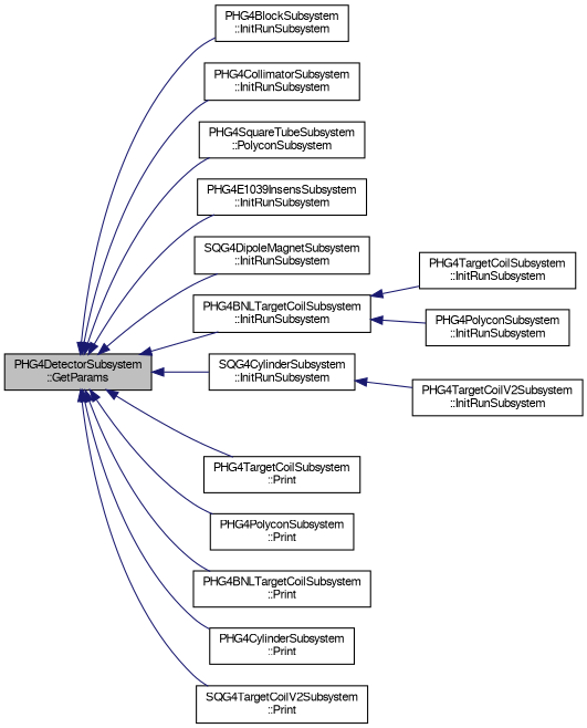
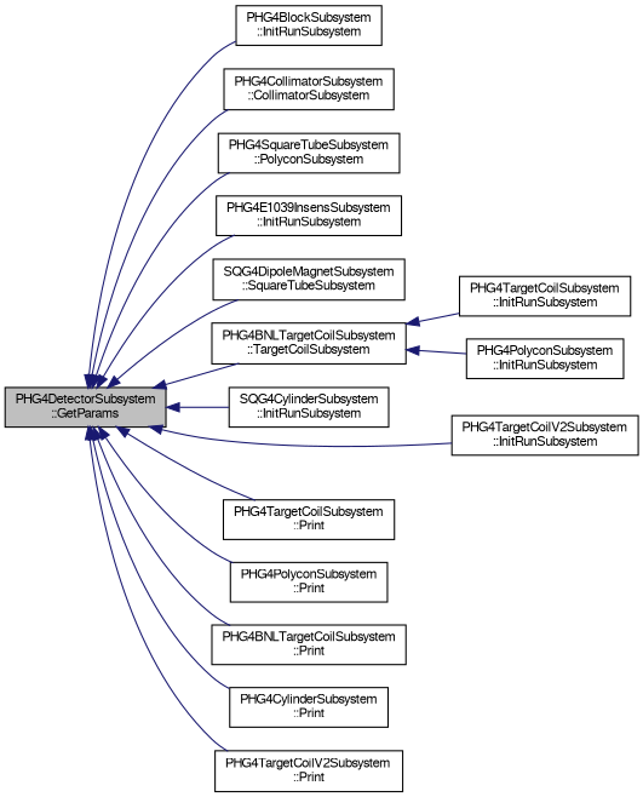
  digraph {
    rankdir=LR
    node [color=black fontname=FreeSans fontsize=10 shape=record]
    edge [color=midnightblue dir=back fontname=FreeSans fontsize=10 labelfontname=FreeSans labelfontsize=10 style=solid]
    n1 [fillcolor=grey75 fontcolor=black height=0.2 label="PHG4DetectorSubsystem\l::GetParams" style=filled width=0.4]
    n2 [height=0.2 label="PHG4BlockSubsystem\l::InitRunSubsystem" width=0.4]
-   n3 [height=0.2 label="PHG4CollimatorSubsystem\l::InitRunSubsystem" width=0.4]
+   n3 [height=0.2 label="PHG4CollimatorSubsystem\l::CollimatorSubsystem" width=0.4]
    n4 [height=0.2 label="PHG4SquareTubeSubsystem\l::PolyconSubsystem" width=0.4]
    n5 [height=0.2 label="PHG4E1039InsensSubsystem\l::InitRunSubsystem" width=0.4]
-   n6 [height=0.2 label="SQG4DipoleMagnetSubsystem\l::InitRunSubsystem" width=0.4]
-   n7 [height=0.2 label="PHG4BNLTargetCoilSubsystem\l::InitRunSubsystem" width=0.4]
+   n6 [height=0.2 label="SQG4DipoleMagnetSubsystem\l::SquareTubeSubsystem" width=0.4]
+   n7 [height=0.2 label="PHG4BNLTargetCoilSubsystem\l::TargetCoilSubsystem" width=0.4]
    n8 [height=0.2 label="SQG4CylinderSubsystem\l::InitRunSubsystem" width=0.4]
    n9 [height=0.2 label="PHG4TargetCoilV2Subsystem\l::InitRunSubsystem" width=0.4]
    n10 [height=0.2 label="PHG4TargetCoilSubsystem\l::Print" width=0.4]
    n11 [height=0.2 label="PHG4PolyconSubsystem\l::Print" width=0.4]
    n12 [height=0.2 label="PHG4BNLTargetCoilSubsystem\l::Print" width=0.4]
    n13 [height=0.2 label="PHG4CylinderSubsystem\l::Print" width=0.4]
-   n14 [height=0.2 label="SQG4TargetCoilV2Subsystem\l::Print" width=0.4]
+   n14 [height=0.2 label="PHG4TargetCoilV2Subsystem\l::Print" width=0.4]
    n15 [height=0.2 label="PHG4TargetCoilSubsystem\l::InitRunSubsystem" width=0.4]
    n16 [height=0.2 label="PHG4PolyconSubsystem\l::InitRunSubsystem" width=0.4]
    n1 -> n2
    n1 -> n3
    n1 -> n4
    n1 -> n5
    n1 -> n6
    n1 -> n7
    n1 -> n8
-   n8 -> n9
+   n1 -> n9
    n1 -> n10
    n1 -> n11
    n1 -> n12
    n1 -> n13
    n1 -> n14
    n7 -> n15
    n7 -> n16
  }
